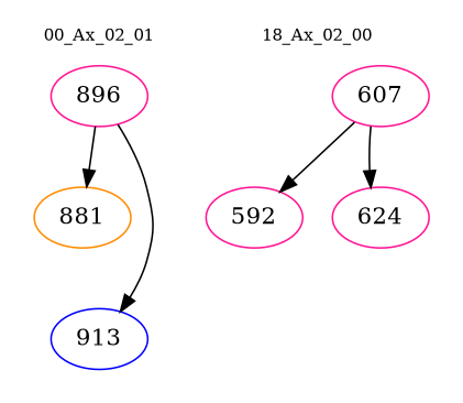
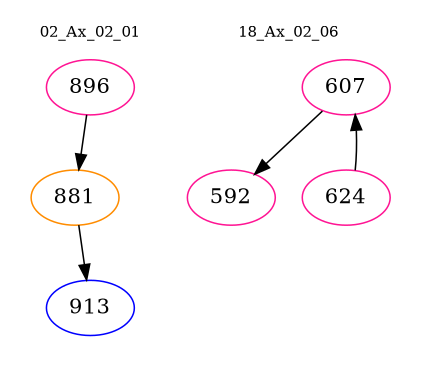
  digraph {
    node [color=deeppink]
    edge [color=black]
    n1 [label=896]
    n2 [color=darkorange label=881]
    n3 [color=blue label=913]
    n4 [label=607]
    n5 [label=592]
    n6 [label=624]
    subgraph cluster_1 {
      color=white
      fontsize=10
-     label="00_Ax_02_01"
+     label="02_Ax_02_01"
      n1
      n2
      n3
    }
    subgraph cluster_2 {
      color=white
      fontsize=10
-     label="18_Ax_02_00"
+     label="18_Ax_02_06"
      n4
      n5
      n6
    }
    n1 -> n2
-   n1 -> n3
+   n2 -> n3
    n4 -> n5
-   n4 -> n6
+   n6 -> n4
  }
